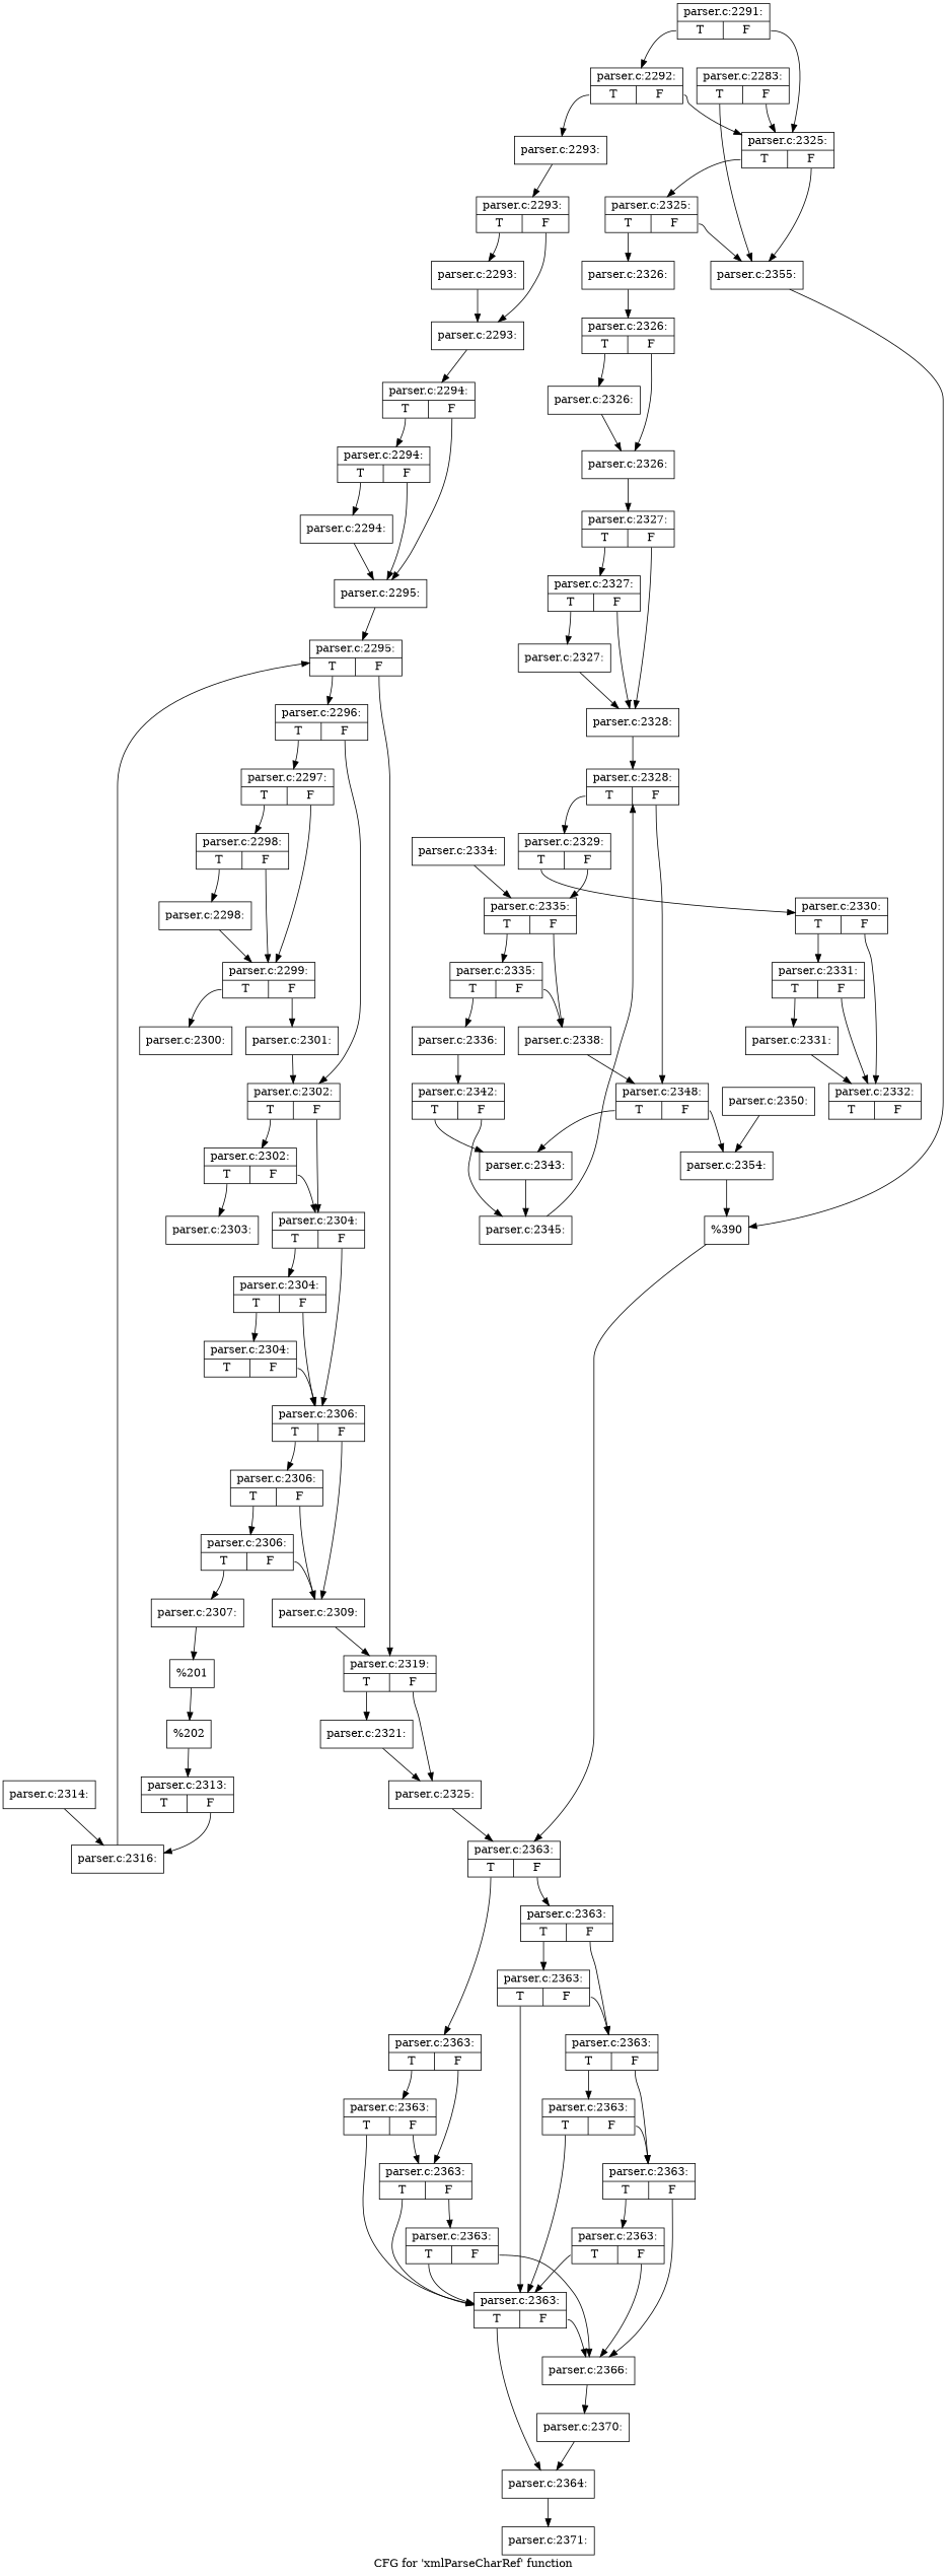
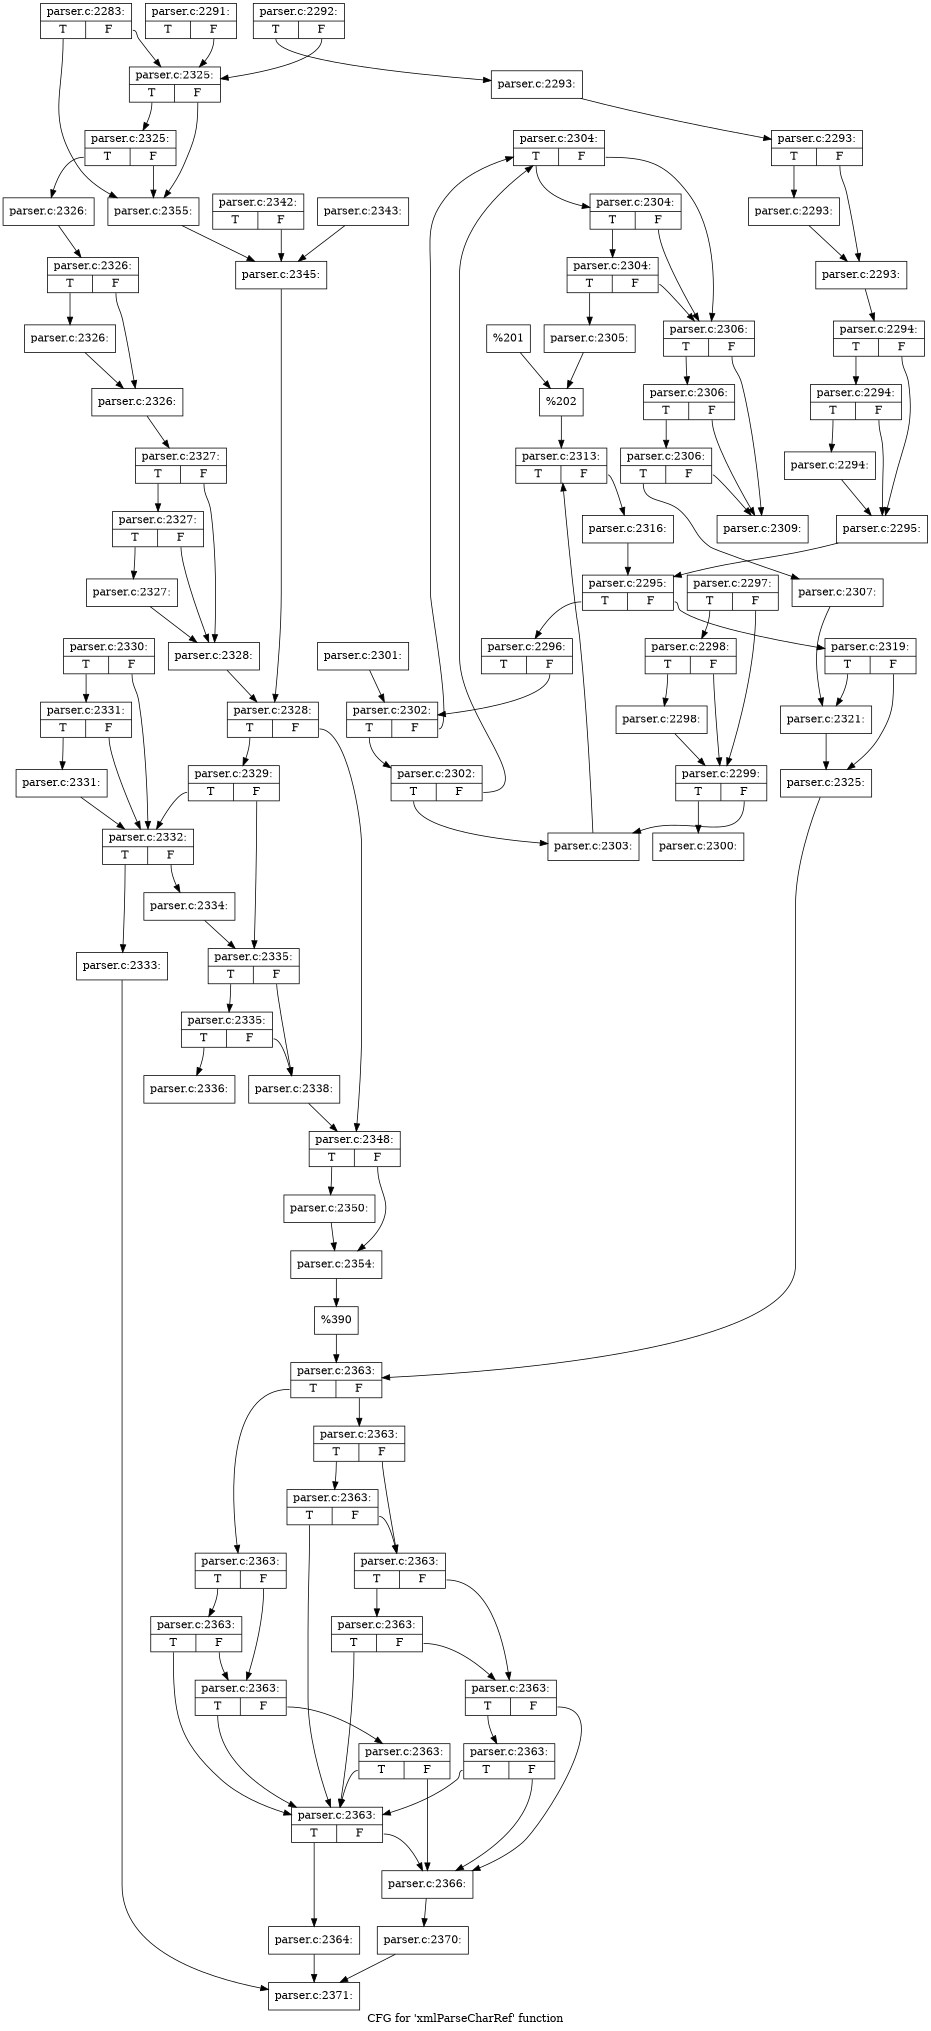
  digraph {
    label="CFG for 'xmlParseCharRef' function"
    node [shape=record]
    edge [tailport=s0]
    n1 [label="{parser.c:2283:|{<s0>T|<s1>F}}"]
    n2 [label="{parser.c:2325:|{<s0>T|<s1>F}}"]
    n3 [label="{parser.c:2355:}"]
    n4 [label="{parser.c:2291:|{<s0>T|<s1>F}}"]
    n5 [label="{parser.c:2292:|{<s0>T|<s1>F}}"]
    n6 [label="{parser.c:2325:|{<s0>T|<s1>F}}"]
    n7 [label="{parser.c:2293:}"]
    n8 [label="{parser.c:2326:}"]
    n9 [label="{%390}"]
    n10 [label="{parser.c:2293:|{<s0>T|<s1>F}}"]
    n11 [label="{parser.c:2293:}"]
    n12 [label="{parser.c:2293:}"]
    n13 [label="{parser.c:2294:|{<s0>T|<s1>F}}"]
    n14 [label="{parser.c:2294:|{<s0>T|<s1>F}}"]
    n15 [label="{parser.c:2295:}"]
    n16 [label="{parser.c:2294:}"]
    n17 [label="{parser.c:2295:|{<s0>T|<s1>F}}"]
    n18 [label="{parser.c:2296:|{<s0>T|<s1>F}}"]
    n19 [label="{parser.c:2319:|{<s0>T|<s1>F}}"]
    n20 [label="{parser.c:2297:|{<s0>T|<s1>F}}"]
    n21 [label="{parser.c:2302:|{<s0>T|<s1>F}}"]
    n22 [label="{parser.c:2321:}"]
    n23 [label="{parser.c:2325:}"]
    n24 [label="{parser.c:2298:|{<s0>T|<s1>F}}"]
    n25 [label="{parser.c:2299:|{<s0>T|<s1>F}}"]
    n26 [label="{parser.c:2302:|{<s0>T|<s1>F}}"]
    n27 [label="{parser.c:2304:|{<s0>T|<s1>F}}"]
    n28 [label="{parser.c:2363:|{<s0>T|<s1>F}}"]
    n29 [label="{parser.c:2298:}"]
    n30 [label="{parser.c:2300:}"]
    n31 [label="{parser.c:2301:}"]
    n32 [label="{parser.c:2303:}"]
    n33 [label="{parser.c:2304:|{<s0>T|<s1>F}}"]
    n34 [label="{parser.c:2306:|{<s0>T|<s1>F}}"]
    n35 [label="{parser.c:2371:}"]
    n36 [label="{parser.c:2313:|{<s0>T|<s1>F}}"]
    n37 [label="{parser.c:2304:|{<s0>T|<s1>F}}"]
    n38 [label="{parser.c:2306:|{<s0>T|<s1>F}}"]
    n39 [label="{parser.c:2309:}"]
    n40 [label="{parser.c:2316:}"]
-   n41 [label="{parser.c:2314:}"]
+   n42 [label="{parser.c:2305:}"]
    n43 [label="{parser.c:2306:|{<s0>T|<s1>F}}"]
    n44 [label="{%202}"]
    n45 [label="{parser.c:2307:}"]
    n46 [label="{%201}"]
    n47 [label="{parser.c:2363:|{<s0>T|<s1>F}}"]
    n48 [label="{parser.c:2363:|{<s0>T|<s1>F}}"]
    n49 [label="{parser.c:2363:|{<s0>T|<s1>F}}"]
    n50 [label="{parser.c:2363:|{<s0>T|<s1>F}}"]
    n51 [label="{parser.c:2363:|{<s0>T|<s1>F}}"]
    n52 [label="{parser.c:2363:|{<s0>T|<s1>F}}"]
    n53 [label="{parser.c:2326:|{<s0>T|<s1>F}}"]
    n54 [label="{parser.c:2326:}"]
    n55 [label="{parser.c:2326:}"]
    n56 [label="{parser.c:2327:|{<s0>T|<s1>F}}"]
    n57 [label="{parser.c:2327:|{<s0>T|<s1>F}}"]
    n58 [label="{parser.c:2328:}"]
    n59 [label="{parser.c:2327:}"]
    n60 [label="{parser.c:2328:|{<s0>T|<s1>F}}"]
    n61 [label="{parser.c:2329:|{<s0>T|<s1>F}}"]
    n62 [label="{parser.c:2348:|{<s0>T|<s1>F}}"]
    n63 [label="{parser.c:2330:|{<s0>T|<s1>F}}"]
    n64 [label="{parser.c:2335:|{<s0>T|<s1>F}}"]
    n65 [label="{parser.c:2350:}"]
    n66 [label="{parser.c:2354:}"]
    n67 [label="{parser.c:2331:|{<s0>T|<s1>F}}"]
    n68 [label="{parser.c:2332:|{<s0>T|<s1>F}}"]
    n69 [label="{parser.c:2335:|{<s0>T|<s1>F}}"]
    n70 [label="{parser.c:2338:}"]
    n71 [label="{parser.c:2331:}"]
+   n72 [label="{parser.c:2333:}"]
    n73 [label="{parser.c:2334:}"]
    n74 [label="{parser.c:2336:}"]
    n75 [label="{parser.c:2342:|{<s0>T|<s1>F}}"]
    n76 [label="{parser.c:2343:}"]
    n77 [label="{parser.c:2345:}"]
    n78 [label="{parser.c:2363:|{<s0>T|<s1>F}}"]
    n79 [label="{parser.c:2363:|{<s0>T|<s1>F}}"]
    n80 [label="{parser.c:2363:|{<s0>T|<s1>F}}"]
    n81 [label="{parser.c:2363:|{<s0>T|<s1>F}}"]
    n82 [label="{parser.c:2366:}"]
    n83 [label="{parser.c:2364:}"]
    n84 [label="{parser.c:2370:}"]
    n85 [label="{parser.c:2363:|{<s0>T|<s1>F}}"]
    n1 -> n2 [tailport=s1]
    n1 -> n3
    n2 -> n3 [tailport=s1]
    n2 -> n6
-   n3 -> n9
+   n3 -> n77
    n4 -> n2 [tailport=s1]
-   n4 -> n5
    n5 -> n2 [tailport=s1]
    n5 -> n7
    n6 -> n3 [tailport=s1]
    n6 -> n8
    n7 -> n10
    n8 -> n53
    n9 -> n28
    n10 -> n11
    n10 -> n12 [tailport=s1]
    n11 -> n12
    n12 -> n13
    n13 -> n14
    n13 -> n15 [tailport=s1]
    n14 -> n15 [tailport=s1]
    n14 -> n16
    n15 -> n17
    n16 -> n15
    n17 -> n18
    n17 -> n19 [tailport=s1]
-   n18 -> n20
    n18 -> n21 [tailport=s1]
    n19 -> n22
    n19 -> n23 [tailport=s1]
    n20 -> n24
    n20 -> n25 [tailport=s1]
    n21 -> n26
    n21 -> n27 [tailport=s1]
    n22 -> n23
    n23 -> n28
    n24 -> n25 [tailport=s1]
    n24 -> n29
    n25 -> n30
-   n25 -> n31 [tailport=s1]
+   n25 -> n32 [tailport=s1]
    n26 -> n27 [tailport=s1]
    n26 -> n32
    n27 -> n33
    n27 -> n34 [tailport=s1]
    n28 -> n47
    n28 -> n48 [tailport=s1]
    n29 -> n25
    n31 -> n21
+   n32 -> n36
    n33 -> n34 [tailport=s1]
    n33 -> n37
    n34 -> n38
    n34 -> n39 [tailport=s1]
    n36 -> n40 [tailport=s1]
    n37 -> n34 [tailport=s1]
+   n37 -> n42
    n38 -> n39 [tailport=s1]
    n38 -> n43
-   n39 -> n19
    n40 -> n17
-   n41 -> n40
+   n42 -> n44
    n43 -> n39 [tailport=s1]
    n43 -> n45
    n44 -> n36
-   n45 -> n46
+   n45 -> n22
    n46 -> n44
    n47 -> n49
    n47 -> n50 [tailport=s1]
    n48 -> n51
    n48 -> n52 [tailport=s1]
    n49 -> n50 [tailport=s1]
    n49 -> n78
    n50 -> n78
    n50 -> n79 [tailport=s1]
    n51 -> n52 [tailport=s1]
    n51 -> n78
    n52 -> n80
    n52 -> n81 [tailport=s1]
    n53 -> n54
    n53 -> n55 [tailport=s1]
    n54 -> n55
    n55 -> n56
    n56 -> n57
    n56 -> n58 [tailport=s1]
    n57 -> n58 [tailport=s1]
    n57 -> n59
    n58 -> n60
    n59 -> n58
    n60 -> n61
    n60 -> n62 [tailport=s1]
-   n61 -> n63
+   n61 -> n68
    n61 -> n64 [tailport=s1]
-   n62 -> n76
+   n62 -> n65
    n62 -> n66 [tailport=s1]
    n63 -> n67
    n63 -> n68 [tailport=s1]
    n64 -> n69
    n64 -> n70 [tailport=s1]
    n65 -> n66
    n66 -> n9
    n67 -> n68 [tailport=s1]
    n67 -> n71
+   n68 -> n72
+   n68 -> n73 [tailport=s1]
    n69 -> n70 [tailport=s1]
    n69 -> n74
    n70 -> n62
    n71 -> n68
+   n72 -> n35
    n73 -> n64
-   n74 -> n75
-   n75 -> n76
    n75 -> n77 [tailport=s1]
    n76 -> n77
    n77 -> n60
    n78 -> n82 [tailport=s1]
    n78 -> n83
    n79 -> n78
    n79 -> n82 [tailport=s1]
    n80 -> n78
    n80 -> n81 [tailport=s1]
    n81 -> n82 [tailport=s1]
    n81 -> n85
    n82 -> n84
    n83 -> n35
-   n84 -> n83
+   n84 -> n35
    n85 -> n78
    n85 -> n82 [tailport=s1]
  }
